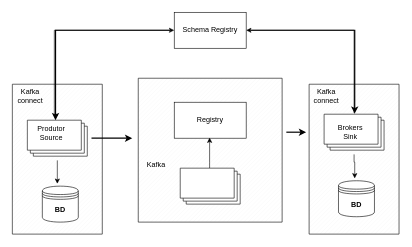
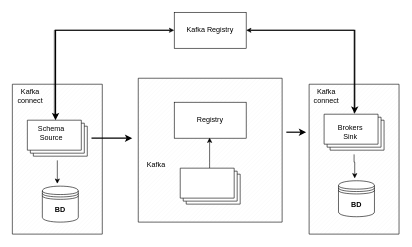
  <mxCell id="0" />
  <mxCell id="1" parent="0" />
  <mxCell id="2" value="" style="verticalLabelPosition=bottom;verticalAlign=top;html=1;shape=mxgraph.basic.patternFillRect;fillStyle=diag;step=5;fillStrokeWidth=0.2;fillStrokeColor=#dddddd;" vertex="1" parent="1"><mxGeometry x="515" y="140" width="150" height="250" as="geometry" /></mxCell>
  <mxCell id="3" value="" style="verticalLabelPosition=bottom;verticalAlign=top;html=1;shape=mxgraph.basic.patternFillRect;fillStyle=diag;step=5;fillStrokeWidth=0.2;fillStrokeColor=#dddddd;" vertex="1" parent="1"><mxGeometry x="20" y="140" width="150" height="250" as="geometry" /></mxCell>
  <mxCell id="4" style="edgeStyle=orthogonalEdgeStyle;rounded=0;sketch=0;jumpStyle=none;orthogonalLoop=1;jettySize=auto;html=1;shadow=0;sourcePerimeterSpacing=7;targetPerimeterSpacing=10;strokeColor=#000000;strokeWidth=2;" edge="1" parent="1" source="5"><mxGeometry relative="1" as="geometry"><mxPoint x="510" y="220" as="targetPoint" /><Array as="points"><mxPoint x="490" y="220" /><mxPoint x="490" y="220" /></Array></mxGeometry></mxCell>
  <mxCell id="5" value="" style="verticalLabelPosition=bottom;verticalAlign=top;html=1;shape=mxgraph.basic.patternFillRect;fillStyle=diag;step=5;fillStrokeWidth=0.2;fillStrokeColor=#dddddd;" vertex="1" parent="1"><mxGeometry x="230" y="130" width="240" height="240" as="geometry" /></mxCell>
  <mxCell id="6" value="" style="shape=datastore;whiteSpace=wrap;html=1;" vertex="1" parent="1"><mxGeometry x="70" y="310" width="60" height="60" as="geometry" /></mxCell>
  <mxCell id="7" value="&lt;b&gt;BD&lt;/b&gt;" style="text;html=1;strokeColor=none;fillColor=none;align=center;verticalAlign=middle;whiteSpace=wrap;rounded=0;" vertex="1" parent="1"><mxGeometry x="80" y="340" width="40" height="20" as="geometry" /></mxCell>
  <mxCell id="8" value="Registry" style="rounded=0;whiteSpace=wrap;html=1;" vertex="1" parent="1"><mxGeometry x="290" y="170" width="120" height="60" as="geometry" /></mxCell>
  <mxCell id="9" style="edgeStyle=orthogonalEdgeStyle;rounded=0;sketch=0;jumpStyle=none;orthogonalLoop=1;jettySize=auto;html=1;entryX=0.507;entryY=0.196;entryDx=0;entryDy=0;entryPerimeter=0;shadow=0;sourcePerimeterSpacing=7;targetPerimeterSpacing=10;strokeColor=#000000;strokeWidth=2;" edge="1" parent="1" source="11" target="2"><mxGeometry relative="1" as="geometry" /></mxCell>
  <mxCell id="10" style="edgeStyle=orthogonalEdgeStyle;rounded=0;sketch=0;jumpStyle=none;orthogonalLoop=1;jettySize=auto;html=1;entryX=0.48;entryY=0.24;entryDx=0;entryDy=0;entryPerimeter=0;shadow=0;sourcePerimeterSpacing=7;targetPerimeterSpacing=10;strokeColor=#000000;strokeWidth=2;" edge="1" parent="1" source="11" target="3"><mxGeometry relative="1" as="geometry" /></mxCell>
- <mxCell id="11" value="Schema Registry" style="rounded=0;whiteSpace=wrap;html=1;" vertex="1" parent="1"><mxGeometry x="290" y="20" width="120" height="60" as="geometry" /></mxCell>
+ <mxCell id="11" value="Kafka Registry" style="rounded=0;whiteSpace=wrap;html=1;" vertex="1" parent="1"><mxGeometry x="290" y="20" width="120" height="60" as="geometry" /></mxCell>
  <mxCell id="12" style="edgeStyle=orthogonalEdgeStyle;rounded=0;sketch=0;jumpStyle=none;orthogonalLoop=1;jettySize=auto;html=1;entryX=0;entryY=0.5;entryDx=0;entryDy=0;shadow=0;sourcePerimeterSpacing=7;targetPerimeterSpacing=10;strokeColor=#000000;strokeWidth=1;" edge="1" parent="1" source="15" target="11"><mxGeometry relative="1" as="geometry"><Array as="points"><mxPoint x="95" y="190" /><mxPoint x="90" y="190" /><mxPoint x="90" y="50" /></Array></mxGeometry></mxCell>
  <mxCell id="13" style="edgeStyle=orthogonalEdgeStyle;rounded=0;sketch=0;jumpStyle=none;orthogonalLoop=1;jettySize=auto;html=1;shadow=0;sourcePerimeterSpacing=7;targetPerimeterSpacing=10;strokeColor=#000000;strokeWidth=2;" edge="1" parent="1" source="15"><mxGeometry relative="1" as="geometry"><mxPoint x="220" y="230" as="targetPoint" /></mxGeometry></mxCell>
  <mxCell id="14" style="edgeStyle=orthogonalEdgeStyle;rounded=0;sketch=0;jumpStyle=none;orthogonalLoop=1;jettySize=auto;html=1;entryX=0.5;entryY=0.664;entryDx=0;entryDy=0;entryPerimeter=0;shadow=0;sourcePerimeterSpacing=7;targetPerimeterSpacing=10;strokeColor=#000000;strokeWidth=1;" edge="1" parent="1" source="15" target="3"><mxGeometry relative="1" as="geometry"><Array as="points"><mxPoint x="95" y="267" /><mxPoint x="95" y="267" /></Array></mxGeometry></mxCell>
  <mxCell id="15" value="" style="verticalLabelPosition=bottom;verticalAlign=top;shape=mxgraph.basic.layered_rect;dx=10;outlineConnect=0;" vertex="1" parent="1"><mxGeometry x="45" y="200" width="100" height="60" as="geometry" /></mxCell>
- <mxCell id="16" value="Produtor&lt;br&gt;Source" style="text;html=1;strokeColor=none;fillColor=none;align=center;verticalAlign=middle;whiteSpace=wrap;rounded=0;" vertex="1" parent="1"><mxGeometry x="65" y="220" width="40" as="geometry" /></mxCell>
+ <mxCell id="16" value="Schema&lt;br&gt;Source" style="text;html=1;strokeColor=none;fillColor=none;align=center;verticalAlign=middle;whiteSpace=wrap;rounded=0;" vertex="1" parent="1"><mxGeometry x="65" y="220" width="40" as="geometry" /></mxCell>
  <mxCell id="17" style="edgeStyle=orthogonalEdgeStyle;rounded=0;sketch=0;jumpStyle=none;orthogonalLoop=1;jettySize=auto;html=1;entryX=0.507;entryY=0.628;entryDx=0;entryDy=0;entryPerimeter=0;shadow=0;sourcePerimeterSpacing=7;targetPerimeterSpacing=10;strokeColor=#000000;strokeWidth=1;" edge="1" parent="1" source="18" target="2"><mxGeometry relative="1" as="geometry" /></mxCell>
  <mxCell id="18" value="" style="verticalLabelPosition=bottom;verticalAlign=top;html=1;shape=mxgraph.basic.layered_rect;dx=10;outlineConnect=0;" vertex="1" parent="1"><mxGeometry x="540" y="190" width="100" height="60" as="geometry" /></mxCell>
  <mxCell id="19" value="Brokers&lt;br&gt;Sink" style="text;html=1;strokeColor=none;fillColor=none;align=center;verticalAlign=middle;whiteSpace=wrap;rounded=0;" vertex="1" parent="1"><mxGeometry x="564" y="210" width="40" height="20" as="geometry" /></mxCell>
  <mxCell id="20" style="edgeStyle=orthogonalEdgeStyle;rounded=0;sketch=0;jumpStyle=none;orthogonalLoop=1;jettySize=auto;html=1;entryX=0.496;entryY=0.413;entryDx=0;entryDy=0;entryPerimeter=0;shadow=0;sourcePerimeterSpacing=7;targetPerimeterSpacing=10;strokeColor=#000000;strokeWidth=1;exitX=0.49;exitY=0;exitDx=0;exitDy=0;exitPerimeter=0;" edge="1" parent="1" source="21" target="5"><mxGeometry relative="1" as="geometry"><Array as="points"><mxPoint x="349" y="270" /><mxPoint x="349" y="270" /></Array></mxGeometry></mxCell>
  <mxCell id="21" value="" style="verticalLabelPosition=bottom;verticalAlign=top;shape=mxgraph.basic.layered_rect;dx=10;outlineConnect=0;" vertex="1" parent="1"><mxGeometry x="300" y="280" width="100" height="60" as="geometry" /></mxCell>
  <mxCell id="22" value="" style="shape=datastore;whiteSpace=wrap;html=1;" vertex="1" parent="1"><mxGeometry x="564" y="301" width="60" height="60" as="geometry" /></mxCell>
  <mxCell id="23" value="&lt;b&gt;BD&lt;/b&gt;" style="text;html=1;strokeColor=none;fillColor=none;align=center;verticalAlign=middle;whiteSpace=wrap;rounded=0;" vertex="1" parent="1"><mxGeometry x="574" y="331" width="40" height="20" as="geometry" /></mxCell>
  <mxCell id="24" value="Kafka&lt;br&gt;" style="text;html=1;strokeColor=none;fillColor=none;align=center;verticalAlign=middle;whiteSpace=wrap;rounded=0;" vertex="1" parent="1"><mxGeometry x="240" y="265" width="40" height="20" as="geometry" /></mxCell>
  <mxCell id="25" value="Kafka connect" style="text;html=1;strokeColor=none;fillColor=none;align=center;verticalAlign=middle;whiteSpace=wrap;rounded=0;" vertex="1" parent="1"><mxGeometry x="30" y="150" width="40" height="20" as="geometry" /></mxCell>
  <mxCell id="26" value="Kafka connect" style="text;html=1;strokeColor=none;fillColor=none;align=center;verticalAlign=middle;whiteSpace=wrap;rounded=0;" vertex="1" parent="1"><mxGeometry x="524" y="150" width="40" height="20" as="geometry" /></mxCell>
  <mxCell id="27" style="edgeStyle=orthogonalEdgeStyle;rounded=0;orthogonalLoop=1;jettySize=auto;html=1;entryX=1;entryY=0.5;entryDx=0;entryDy=0;exitX=0.507;exitY=0.192;exitDx=0;exitDy=0;exitPerimeter=0;shadow=0;sketch=0;jumpStyle=none;sourcePerimeterSpacing=7;targetPerimeterSpacing=10;" edge="1" parent="1" source="2" target="11"><mxGeometry relative="1" as="geometry"><Array as="points"><mxPoint x="590" y="188" /><mxPoint x="590" y="50" /></Array></mxGeometry></mxCell>
